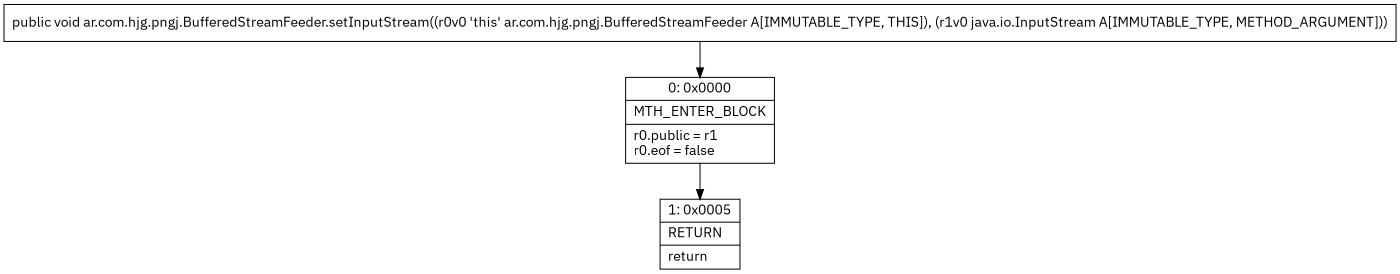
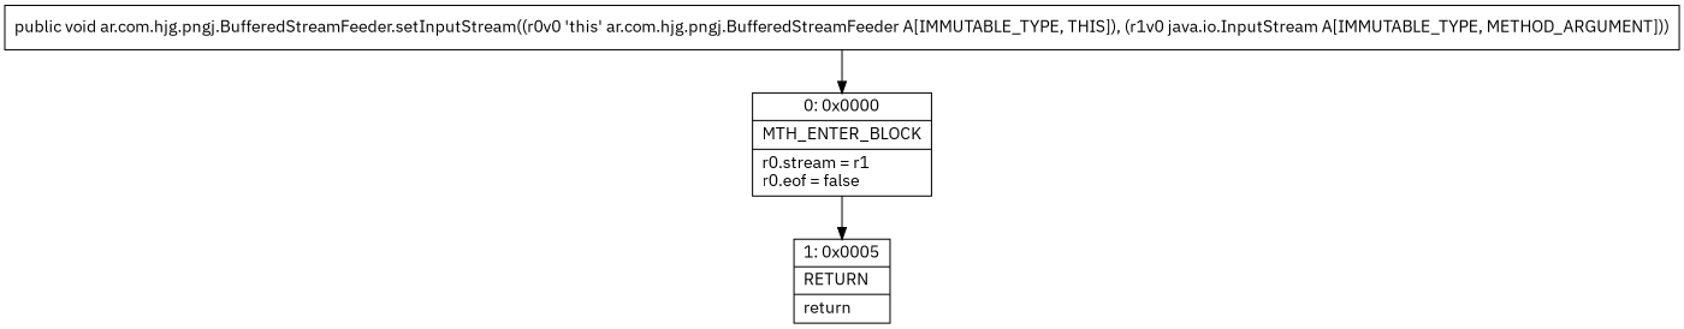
  digraph {
    fontname="IBM Plex Sans"
    node [shape=record fontname="IBM Plex Sans"]
    edge [fontname="IBM Plex Sans"]
-   n1 [label="{0\:\ 0x0000|MTH_ENTER_BLOCK\l|r0.public = r1\lr0.eof = false\l}"]
+   n1 [label="{0\:\ 0x0000|MTH_ENTER_BLOCK\l|r0.stream = r1\lr0.eof = false\l}"]
    n2 [label="{1\:\ 0x0005|RETURN\l|return\l}"]
    n3 [label="{public void ar.com.hjg.pngj.BufferedStreamFeeder.setInputStream((r0v0 'this' ar.com.hjg.pngj.BufferedStreamFeeder A[IMMUTABLE_TYPE, THIS]), (r1v0 java.io.InputStream A[IMMUTABLE_TYPE, METHOD_ARGUMENT])) }"]
    n1 -> n2
    n3 -> n1
  }
